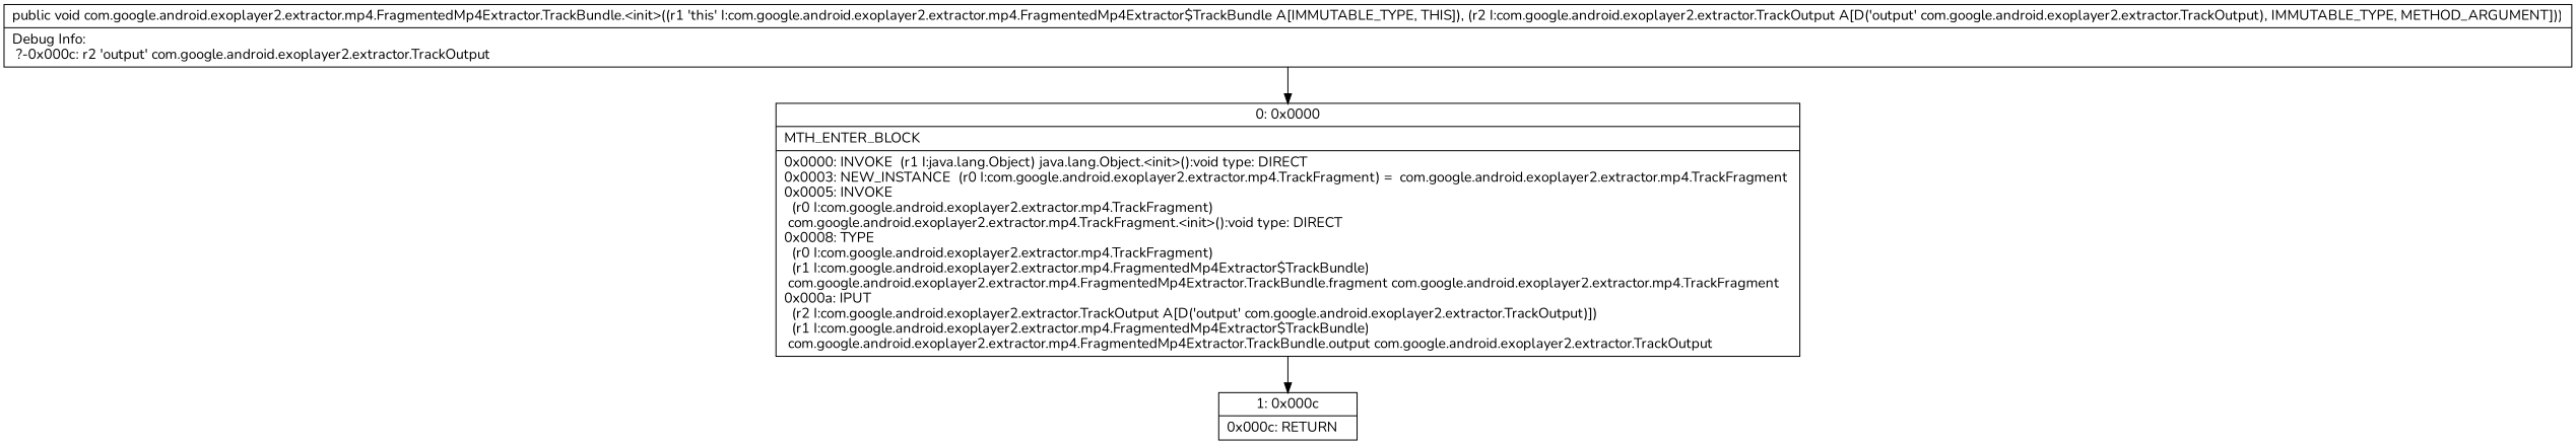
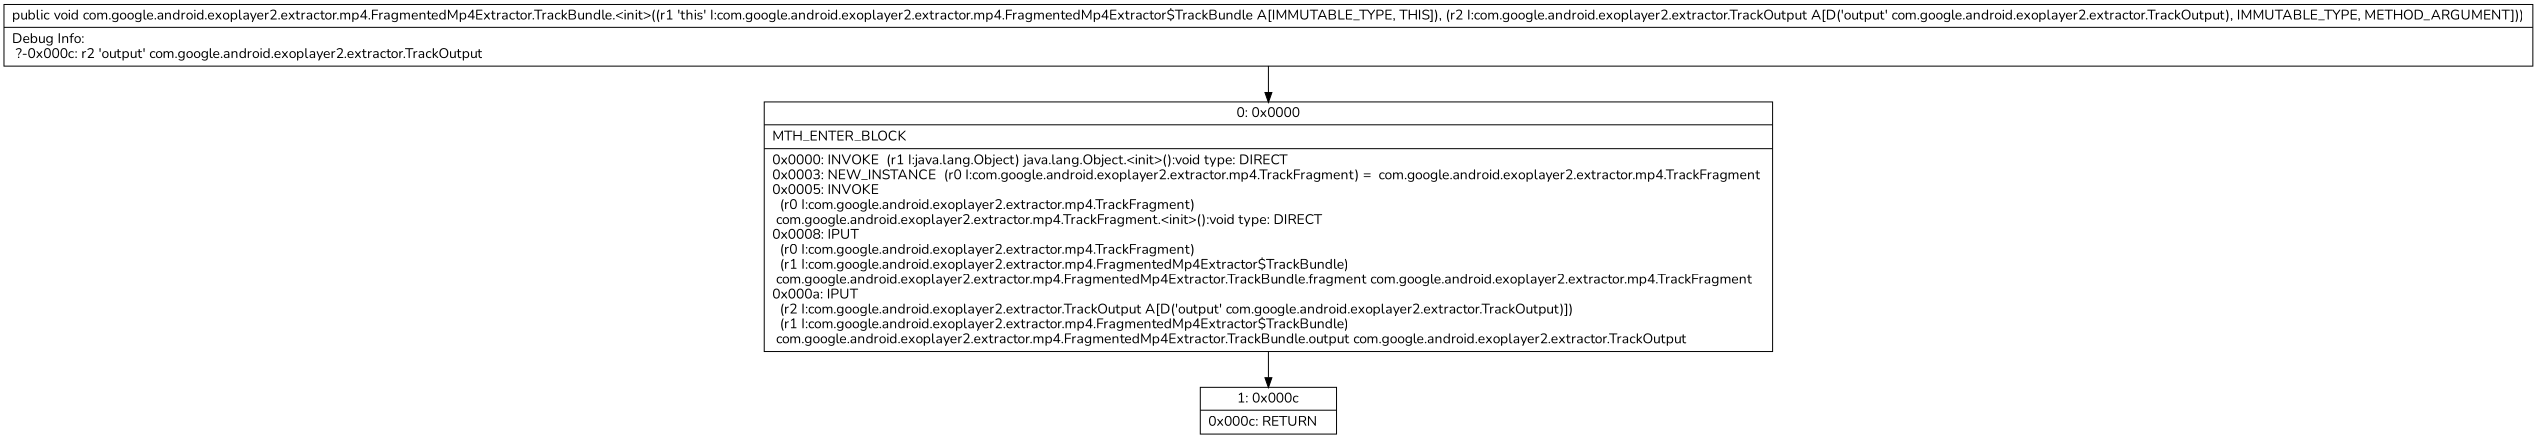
  digraph {
    fontname=Nunito
    node [shape=record fontname=Nunito]
    edge [fontname=Nunito]
-   n1 [label="{0\:\ 0x0000|MTH_ENTER_BLOCK\l|0x0000: INVOKE  (r1 I:java.lang.Object) java.lang.Object.\<init\>():void type: DIRECT \l0x0003: NEW_INSTANCE  (r0 I:com.google.android.exoplayer2.extractor.mp4.TrackFragment) =  com.google.android.exoplayer2.extractor.mp4.TrackFragment \l0x0005: INVOKE  \l  (r0 I:com.google.android.exoplayer2.extractor.mp4.TrackFragment)\l com.google.android.exoplayer2.extractor.mp4.TrackFragment.\<init\>():void type: DIRECT \l0x0008: TYPE  \l  (r0 I:com.google.android.exoplayer2.extractor.mp4.TrackFragment)\l  (r1 I:com.google.android.exoplayer2.extractor.mp4.FragmentedMp4Extractor$TrackBundle)\l com.google.android.exoplayer2.extractor.mp4.FragmentedMp4Extractor.TrackBundle.fragment com.google.android.exoplayer2.extractor.mp4.TrackFragment \l0x000a: IPUT  \l  (r2 I:com.google.android.exoplayer2.extractor.TrackOutput A[D('output' com.google.android.exoplayer2.extractor.TrackOutput)])\l  (r1 I:com.google.android.exoplayer2.extractor.mp4.FragmentedMp4Extractor$TrackBundle)\l com.google.android.exoplayer2.extractor.mp4.FragmentedMp4Extractor.TrackBundle.output com.google.android.exoplayer2.extractor.TrackOutput \l}"]
+   n1 [label="{0\:\ 0x0000|MTH_ENTER_BLOCK\l|0x0000: INVOKE  (r1 I:java.lang.Object) java.lang.Object.\<init\>():void type: DIRECT \l0x0003: NEW_INSTANCE  (r0 I:com.google.android.exoplayer2.extractor.mp4.TrackFragment) =  com.google.android.exoplayer2.extractor.mp4.TrackFragment \l0x0005: INVOKE  \l  (r0 I:com.google.android.exoplayer2.extractor.mp4.TrackFragment)\l com.google.android.exoplayer2.extractor.mp4.TrackFragment.\<init\>():void type: DIRECT \l0x0008: IPUT  \l  (r0 I:com.google.android.exoplayer2.extractor.mp4.TrackFragment)\l  (r1 I:com.google.android.exoplayer2.extractor.mp4.FragmentedMp4Extractor$TrackBundle)\l com.google.android.exoplayer2.extractor.mp4.FragmentedMp4Extractor.TrackBundle.fragment com.google.android.exoplayer2.extractor.mp4.TrackFragment \l0x000a: IPUT  \l  (r2 I:com.google.android.exoplayer2.extractor.TrackOutput A[D('output' com.google.android.exoplayer2.extractor.TrackOutput)])\l  (r1 I:com.google.android.exoplayer2.extractor.mp4.FragmentedMp4Extractor$TrackBundle)\l com.google.android.exoplayer2.extractor.mp4.FragmentedMp4Extractor.TrackBundle.output com.google.android.exoplayer2.extractor.TrackOutput \l}"]
    n2 [label="{1\:\ 0x000c|0x000c: RETURN   \l}"]
    n3 [label="{public void com.google.android.exoplayer2.extractor.mp4.FragmentedMp4Extractor.TrackBundle.\<init\>((r1 'this' I:com.google.android.exoplayer2.extractor.mp4.FragmentedMp4Extractor$TrackBundle A[IMMUTABLE_TYPE, THIS]), (r2 I:com.google.android.exoplayer2.extractor.TrackOutput A[D('output' com.google.android.exoplayer2.extractor.TrackOutput), IMMUTABLE_TYPE, METHOD_ARGUMENT]))  | Debug Info:\l  ?\-0x000c: r2 'output' com.google.android.exoplayer2.extractor.TrackOutput\l}"]
    n1 -> n2
    n3 -> n1
  }
